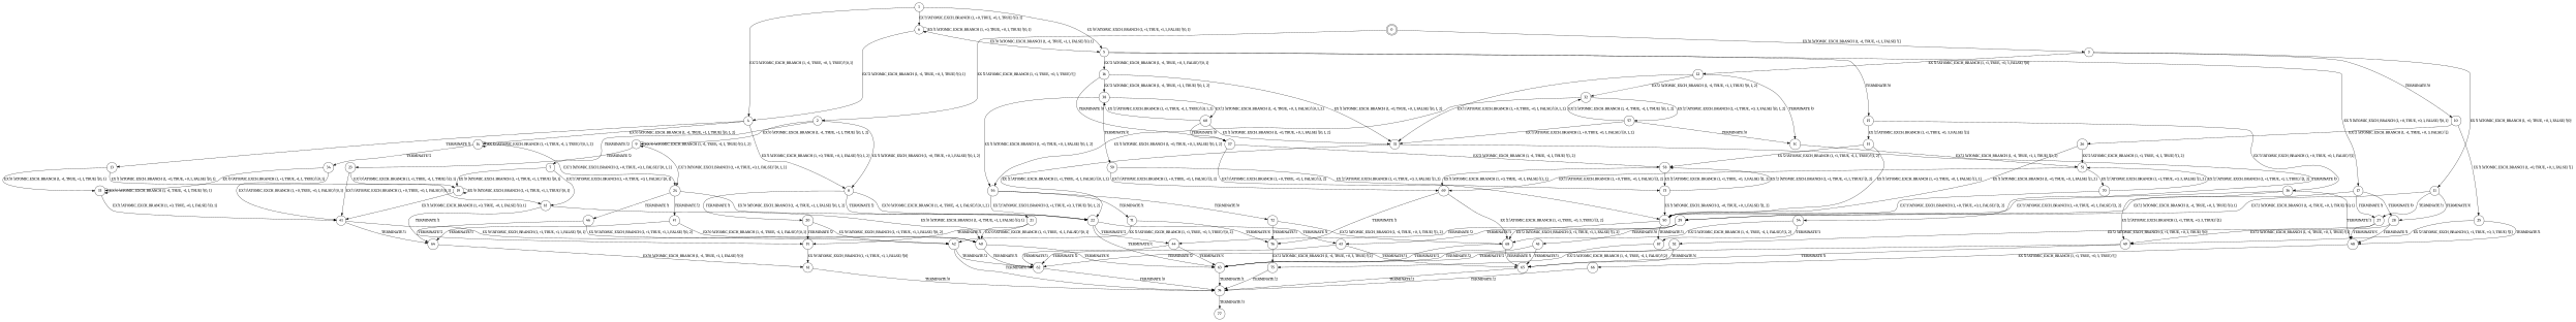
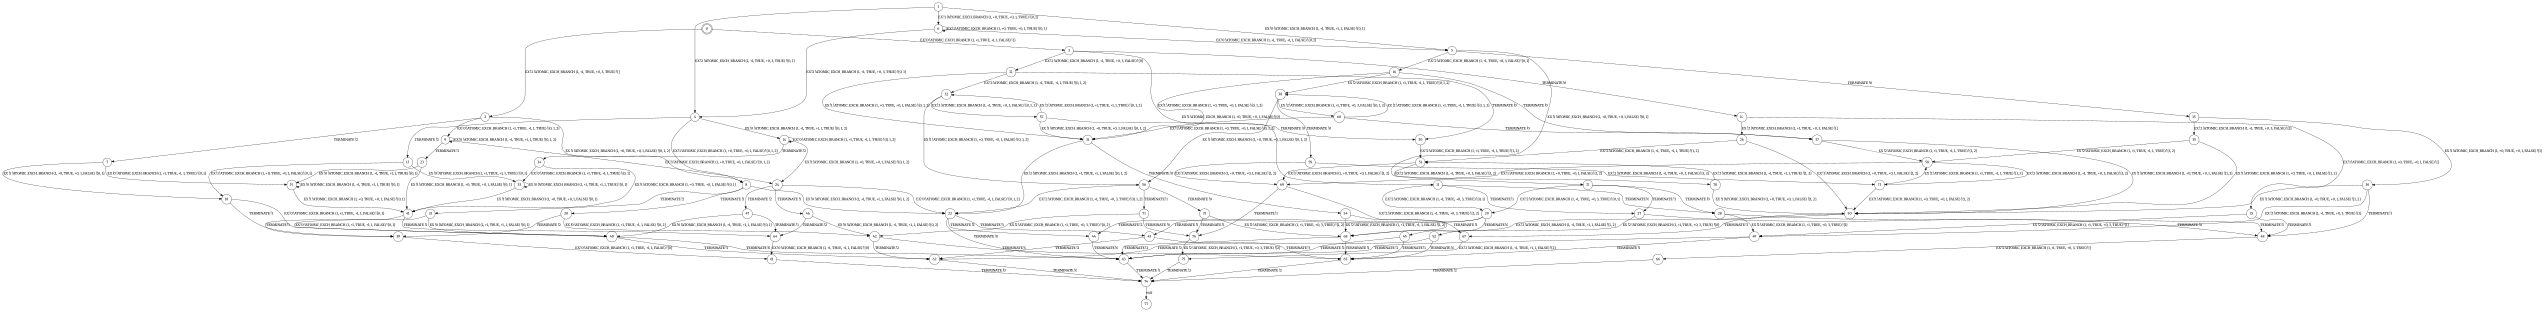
  digraph {
    fontname=Merriweather
    node [fontname=Merriweather shape=circle]
    edge [fontname=Merriweather]
    0 [peripheries=2]
    2
    3
    1
    4
    5
    6
    7
    8
    9
    10
    11
    12
    13
    14
    15
    16
    17
    18
    19
    20
    21
    22
    23
    24
    25
    26
    27
    28
    29
    30
    31
    32
    33
    34
    35
    36
    37
    38
    39
    40
    41
    42
    43
    44
    63
    46
    47
    48
    49
    50
    51
    52
    45
    54
    56
    57
    58
    59
    60
    61
    62
    64
    65
    66
    67
    68
    69
    70
    71
    72
    73
    74
    75
    76
    77
    0 -> 2 [label="EX !2 !ATOMIC_EXCH_BRANCH (1, +1, TRUE, +0, 3, TRUE) !{}"]
    0 -> 3 [label="EX !0 !ATOMIC_EXCH_BRANCH (1, +1, TRUE, +1, 1, FALSE) !{}"]
    2 -> 7 [label="TERMINATE !2"]
    2 -> 8 [label="EX !1 !ATOMIC_EXCH_BRANCH (1, +0, TRUE, +0, 1, FALSE) !{0, 1, 2}"]
    2 -> 9 [label="EX !0 !ATOMIC_EXCH_BRANCH (1, +1, TRUE, +1, 1, TRUE) !{0, 1, 2}"]
    3 -> 10 [label="TERMINATE !0"]
    3 -> 11 [label="EX !1 !ATOMIC_EXCH_BRANCH (1, +0, TRUE, +0, 1, FALSE) !{0}"]
    3 -> 12 [label="EX !2 !ATOMIC_EXCH_BRANCH (1, +1, TRUE, +0, 3, FALSE) !{0}"]
    1 -> 4 [label="EX !2 !ATOMIC_EXCH_BRANCH (1, +1, TRUE, +0, 3, TRUE) !{0, 1}"]
    1 -> 5 [label="EX !0 !ATOMIC_EXCH_BRANCH (1, +1, TRUE, +1, 1, FALSE) !{0, 1}"]
    1 -> 6 [label="EX !1 !ATOMIC_EXCH_BRANCH (1, +0, TRUE, +0, 1, TRUE) !{0, 1}"]
    4 -> 8 [label="EX !1 !ATOMIC_EXCH_BRANCH (1, +0, TRUE, +0, 1, FALSE) !{0, 1, 2}"]
    4 -> 13 [label="TERMINATE !2"]
    4 -> 14 [label="EX !0 !ATOMIC_EXCH_BRANCH (1, +1, TRUE, +1, 1, TRUE) !{0, 1, 2}"]
    5 -> 15 [label="TERMINATE !0"]
    5 -> 16 [label="EX !2 !ATOMIC_EXCH_BRANCH (1, +1, TRUE, +0, 3, FALSE) !{0, 1}"]
    5 -> 17 [label="EX !1 !ATOMIC_EXCH_BRANCH (1, +0, TRUE, +0, 1, FALSE) !{0, 1}"]
    6 -> 4 [label="EX !2 !ATOMIC_EXCH_BRANCH (1, +1, TRUE, +0, 3, TRUE) !{0, 1}"]
    6 -> 5 [label="EX !0 !ATOMIC_EXCH_BRANCH (1, +1, TRUE, +1, 1, FALSE) !{0, 1}"]
    6 -> 6 [label="EX !1 !ATOMIC_EXCH_BRANCH (1, +0, TRUE, +0, 1, TRUE) !{0, 1}"]
    7 -> 18 [label="EX !1 !ATOMIC_EXCH_BRANCH (1, +0, TRUE, +0, 1, FALSE) !{0, 1}"]
    7 -> 19 [label="EX !0 !ATOMIC_EXCH_BRANCH (1, +1, TRUE, +1, 1, TRUE) !{0, 1}"]
    8 -> 20 [label="TERMINATE !1"]
    8 -> 21 [label="TERMINATE !2"]
    8 -> 22 [label="EX !0 !ATOMIC_EXCH_BRANCH (1, +1, TRUE, +1, 1, FALSE) !{0, 1, 2}"]
    9 -> 9 [label="EX !0 !ATOMIC_EXCH_BRANCH (1, +1, TRUE, +1, 1, TRUE) !{0, 1, 2}"]
    9 -> 23 [label="TERMINATE !2"]
    9 -> 24 [label="EX !1 !ATOMIC_EXCH_BRANCH (1, +0, TRUE, +0, 1, FALSE) !{0, 1, 2}"]
    10 -> 25 [label="EX !1 !ATOMIC_EXCH_BRANCH (1, +0, TRUE, +0, 1, FALSE) !{}"]
    10 -> 26 [label="EX !2 !ATOMIC_EXCH_BRANCH (1, +1, TRUE, +0, 3, FALSE) !{}"]
    11 -> 27 [label="TERMINATE !1"]
    11 -> 28 [label="TERMINATE !0"]
    11 -> 29 [label="EX !2 !ATOMIC_EXCH_BRANCH (1, +1, TRUE, +0, 3, TRUE) !{0, 1}"]
    12 -> 30 [label="TERMINATE !0"]
    12 -> 31 [label="EX !1 !ATOMIC_EXCH_BRANCH (1, +0, TRUE, +0, 1, FALSE) !{0, 1, 2}"]
    12 -> 32 [label="EX !2 !ATOMIC_EXCH_BRANCH (1, +1, TRUE, +1, 1, TRUE) !{0, 1, 2}"]
    13 -> 18 [label="EX !1 !ATOMIC_EXCH_BRANCH (1, +0, TRUE, +0, 1, FALSE) !{0, 1}"]
    13 -> 33 [label="EX !0 !ATOMIC_EXCH_BRANCH (1, +1, TRUE, +1, 1, TRUE) !{0, 1}"]
    14 -> 14 [label="EX !0 !ATOMIC_EXCH_BRANCH (1, +1, TRUE, +1, 1, TRUE) !{0, 1, 2}"]
    14 -> 24 [label="EX !1 !ATOMIC_EXCH_BRANCH (1, +0, TRUE, +0, 1, FALSE) !{0, 1, 2}"]
    14 -> 34 [label="TERMINATE !2"]
    15 -> 35 [label="EX !2 !ATOMIC_EXCH_BRANCH (1, +1, TRUE, +0, 3, FALSE) !{1}"]
    15 -> 36 [label="EX !1 !ATOMIC_EXCH_BRANCH (1, +0, TRUE, +0, 1, FALSE) !{1}"]
    16 -> 31 [label="EX !1 !ATOMIC_EXCH_BRANCH (1, +0, TRUE, +0, 1, FALSE) !{0, 1, 2}"]
    16 -> 37 [label="TERMINATE !0"]
    16 -> 38 [label="EX !2 !ATOMIC_EXCH_BRANCH (1, +1, TRUE, +1, 1, TRUE) !{0, 1, 2}"]
    17 -> 27 [label="TERMINATE !1"]
    17 -> 28 [label="TERMINATE !0"]
    17 -> 29 [label="EX !2 !ATOMIC_EXCH_BRANCH (1, +1, TRUE, +0, 3, TRUE) !{0, 1}"]
    18 -> 39 [label="TERMINATE !1"]
    18 -> 40 [label="EX !0 !ATOMIC_EXCH_BRANCH (1, +1, TRUE, +1, 1, FALSE) !{0, 1}"]
    19 -> 19 [label="EX !0 !ATOMIC_EXCH_BRANCH (1, +1, TRUE, +1, 1, TRUE) !{0, 1}"]
    19 -> 41 [label="EX !1 !ATOMIC_EXCH_BRANCH (1, +0, TRUE, +0, 1, FALSE) !{0, 1}"]
    20 -> 39 [label="TERMINATE !2"]
    20 -> 42 [label="EX !0 !ATOMIC_EXCH_BRANCH (1, +1, TRUE, +1, 1, FALSE) !{0, 2}"]
    21 -> 39 [label="TERMINATE !1"]
    21 -> 40 [label="EX !0 !ATOMIC_EXCH_BRANCH (1, +1, TRUE, +1, 1, FALSE) !{0, 1}"]
    22 -> 43 [label="TERMINATE !1"]
    22 -> 44 [label="TERMINATE !2"]
    22 -> 63 [label="TERMINATE !0"]
    23 -> 19 [label="EX !0 !ATOMIC_EXCH_BRANCH (1, +1, TRUE, +1, 1, TRUE) !{0, 1}"]
    23 -> 41 [label="EX !1 !ATOMIC_EXCH_BRANCH (1, +0, TRUE, +0, 1, FALSE) !{0, 1}"]
    24 -> 22 [label="EX !0 !ATOMIC_EXCH_BRANCH (1, +1, TRUE, +1, 1, FALSE) !{0, 1, 2}"]
    24 -> 46 [label="TERMINATE !1"]
    24 -> 47 [label="TERMINATE !2"]
    25 -> 48 [label="TERMINATE !1"]
    25 -> 49 [label="EX !2 !ATOMIC_EXCH_BRANCH (1, +1, TRUE, +0, 3, TRUE) !{1}"]
    26 -> 50 [label="EX !1 !ATOMIC_EXCH_BRANCH (1, +0, TRUE, +0, 1, FALSE) !{1, 2}"]
    26 -> 51 [label="EX !2 !ATOMIC_EXCH_BRANCH (1, +1, TRUE, +1, 1, TRUE) !{1, 2}"]
    27 -> 48 [label="TERMINATE !0"]
    27 -> 52 [label="EX !2 !ATOMIC_EXCH_BRANCH (1, +1, TRUE, +0, 3, TRUE) !{0}"]
    28 -> 48 [label="TERMINATE !1"]
    28 -> 49 [label="EX !2 !ATOMIC_EXCH_BRANCH (1, +1, TRUE, +0, 3, TRUE) !{1}"]
    29 -> 43 [label="TERMINATE !1"]
    29 -> 44 [label="TERMINATE !2"]
    29 -> 45 [label="TERMINATE !0"]
    30 -> 51 [label="EX !2 !ATOMIC_EXCH_BRANCH (1, +1, TRUE, +1, 1, TRUE) !{1, 2}"]
    31 -> 22 [label="EX !2 !ATOMIC_EXCH_BRANCH (1, +1, TRUE, +1, 1, FALSE) !{0, 1, 2}"]
    31 -> 54 [label="TERMINATE !0"]
    32 -> 56 [label="EX !1 !ATOMIC_EXCH_BRANCH (1, +0, TRUE, +0, 1, FALSE) !{0, 1, 2}"]
    32 -> 57 [label="EX !2 !ATOMIC_EXCH_BRANCH (1, +1, TRUE, +0, 3, FALSE) !{0, 1, 2}"]
    33 -> 33 [label="EX !0 !ATOMIC_EXCH_BRANCH (1, +1, TRUE, +1, 1, TRUE) !{0, 1}"]
    33 -> 41 [label="EX !1 !ATOMIC_EXCH_BRANCH (1, +0, TRUE, +0, 1, FALSE) !{0, 1}"]
    34 -> 33 [label="EX !0 !ATOMIC_EXCH_BRANCH (1, +1, TRUE, +1, 1, TRUE) !{0, 1}"]
    34 -> 41 [label="EX !1 !ATOMIC_EXCH_BRANCH (1, +0, TRUE, +0, 1, FALSE) !{0, 1}"]
    35 -> 50 [label="EX !1 !ATOMIC_EXCH_BRANCH (1, +0, TRUE, +0, 1, FALSE) !{1, 2}"]
    35 -> 58 [label="EX !2 !ATOMIC_EXCH_BRANCH (1, +1, TRUE, +1, 1, TRUE) !{1, 2}"]
    36 -> 48 [label="TERMINATE !1"]
    36 -> 49 [label="EX !2 !ATOMIC_EXCH_BRANCH (1, +1, TRUE, +0, 3, TRUE) !{1}"]
    36 -> 50 [label="EX !1 !ATOMIC_EXCH_BRANCH (1, +0, TRUE, +0, 1, FALSE) !{1, 2}"]
    37 -> 50 [label="EX !1 !ATOMIC_EXCH_BRANCH (1, +0, TRUE, +0, 1, FALSE) !{1, 2}"]
    37 -> 58 [label="EX !2 !ATOMIC_EXCH_BRANCH (1, +1, TRUE, +1, 1, TRUE) !{1, 2}"]
    38 -> 56 [label="EX !1 !ATOMIC_EXCH_BRANCH (1, +0, TRUE, +0, 1, FALSE) !{0, 1, 2}"]
    38 -> 59 [label="TERMINATE !0"]
    38 -> 60 [label="EX !2 !ATOMIC_EXCH_BRANCH (1, +1, TRUE, +0, 3, FALSE) !{0, 1, 2}"]
    39 -> 61 [label="EX !0 !ATOMIC_EXCH_BRANCH (1, +1, TRUE, +1, 1, FALSE) !{0}"]
    40 -> 63 [label="TERMINATE !0"]
    40 -> 62 [label="TERMINATE !1"]
    41 -> 40 [label="EX !0 !ATOMIC_EXCH_BRANCH (1, +1, TRUE, +1, 1, FALSE) !{0, 1}"]
    41 -> 64 [label="TERMINATE !1"]
    42 -> 62 [label="TERMINATE !2"]
-   42 -> 74 [label="TERMINATE !0"]
+   42 -> 65 [label="TERMINATE !0"]
    43 -> 62 [label="TERMINATE !2"]
    43 -> 65 [label="TERMINATE !3"]
    44 -> 63 [label="TERMINATE !0"]
-   44 -> 62 [label="TERMINATE !1"]
    63 -> 74 [label="TERMINATE !1"]
    46 -> 42 [label="EX !0 !ATOMIC_EXCH_BRANCH (1, +1, TRUE, +1, 1, FALSE) !{0, 2}"]
    46 -> 64 [label="TERMINATE !2"]
    47 -> 40 [label="EX !0 !ATOMIC_EXCH_BRANCH (1, +1, TRUE, +1, 1, FALSE) !{0, 1}"]
    47 -> 64 [label="TERMINATE !1"]
    48 -> 66 [label="EX !2 !ATOMIC_EXCH_BRANCH (1, +1, TRUE, +0, 3, TRUE) !{}"]
    49 -> 63 [label="TERMINATE !2"]
    49 -> 65 [label="TERMINATE !1"]
    50 -> 67 [label="TERMINATE !1"]
    50 -> 68 [label="EX !2 !ATOMIC_EXCH_BRANCH (1, +1, TRUE, +1, 1, FALSE) !{1, 2}"]
    51 -> 69 [label="EX !1 !ATOMIC_EXCH_BRANCH (1, +0, TRUE, +0, 1, FALSE) !{1, 2}"]
    51 -> 70 [label="EX !2 !ATOMIC_EXCH_BRANCH (1, +1, TRUE, +0, 3, FALSE) !{1, 2}"]
    52 -> 62 [label="TERMINATE !2"]
    52 -> 65 [label="TERMINATE !0"]
    45 -> 63 [label="TERMINATE !2"]
    45 -> 65 [label="TERMINATE !1"]
    54 -> 67 [label="TERMINATE !1"]
    54 -> 68 [label="EX !2 !ATOMIC_EXCH_BRANCH (1, +1, TRUE, +1, 1, FALSE) !{1, 2}"]
    56 -> 22 [label="EX !2 !ATOMIC_EXCH_BRANCH (1, +1, TRUE, +0, 3, TRUE) !{0, 1, 2}"]
    56 -> 71 [label="TERMINATE !1"]
    56 -> 72 [label="TERMINATE !0"]
    57 -> 30 [label="TERMINATE !0"]
    57 -> 31 [label="EX !1 !ATOMIC_EXCH_BRANCH (1, +0, TRUE, +0, 1, FALSE) !{0, 1, 2}"]
    57 -> 32 [label="EX !2 !ATOMIC_EXCH_BRANCH (1, +1, TRUE, +1, 1, TRUE) !{0, 1, 2}"]
    58 -> 69 [label="EX !1 !ATOMIC_EXCH_BRANCH (1, +0, TRUE, +0, 1, FALSE) !{1, 2}"]
    58 -> 73 [label="EX !2 !ATOMIC_EXCH_BRANCH (1, +1, TRUE, +0, 3, FALSE) !{1, 2}"]
    59 -> 69 [label="EX !1 !ATOMIC_EXCH_BRANCH (1, +0, TRUE, +0, 1, FALSE) !{1, 2}"]
    59 -> 73 [label="EX !2 !ATOMIC_EXCH_BRANCH (1, +1, TRUE, +0, 3, FALSE) !{1, 2}"]
    60 -> 31 [label="EX !1 !ATOMIC_EXCH_BRANCH (1, +0, TRUE, +0, 1, FALSE) !{0, 1, 2}"]
    60 -> 37 [label="TERMINATE !0"]
    60 -> 38 [label="EX !2 !ATOMIC_EXCH_BRANCH (1, +1, TRUE, +1, 1, TRUE) !{0, 1, 2}"]
    61 -> 74 [label="TERMINATE !0"]
    62 -> 74 [label="TERMINATE !0"]
    64 -> 61 [label="EX !0 !ATOMIC_EXCH_BRANCH (1, +1, TRUE, +1, 1, FALSE) !{0}"]
    65 -> 74 [label="TERMINATE !2"]
    66 -> 74 [label="TERMINATE !2"]
    67 -> 75 [label="EX !2 !ATOMIC_EXCH_BRANCH (1, +1, TRUE, +1, 1, FALSE) !{2}"]
    68 -> 63 [label="TERMINATE !2"]
    68 -> 65 [label="TERMINATE !1"]
    69 -> 68 [label="EX !2 !ATOMIC_EXCH_BRANCH (1, +1, TRUE, +0, 3, TRUE) !{1, 2}"]
    69 -> 76 [label="TERMINATE !1"]
    70 -> 50 [label="EX !1 !ATOMIC_EXCH_BRANCH (1, +0, TRUE, +0, 1, FALSE) !{1, 2}"]
    70 -> 51 [label="EX !2 !ATOMIC_EXCH_BRANCH (1, +1, TRUE, +1, 1, TRUE) !{1, 2}"]
    71 -> 42 [label="EX !2 !ATOMIC_EXCH_BRANCH (1, +1, TRUE, +0, 3, TRUE) !{0, 2}"]
    71 -> 76 [label="TERMINATE !0"]
    72 -> 68 [label="EX !2 !ATOMIC_EXCH_BRANCH (1, +1, TRUE, +0, 3, TRUE) !{1, 2}"]
    72 -> 76 [label="TERMINATE !1"]
    73 -> 50 [label="EX !1 !ATOMIC_EXCH_BRANCH (1, +0, TRUE, +0, 1, FALSE) !{1, 2}"]
    73 -> 58 [label="EX !2 !ATOMIC_EXCH_BRANCH (1, +1, TRUE, +1, 1, TRUE) !{1, 2}"]
-   74 -> 77 [label="TERMINATE !3"]
+   74 -> 77 [label=exit]
    75 -> 74 [label="TERMINATE !2"]
    76 -> 75 [label="EX !2 !ATOMIC_EXCH_BRANCH (1, +1, TRUE, +0, 3, TRUE) !{2}"]
  }
